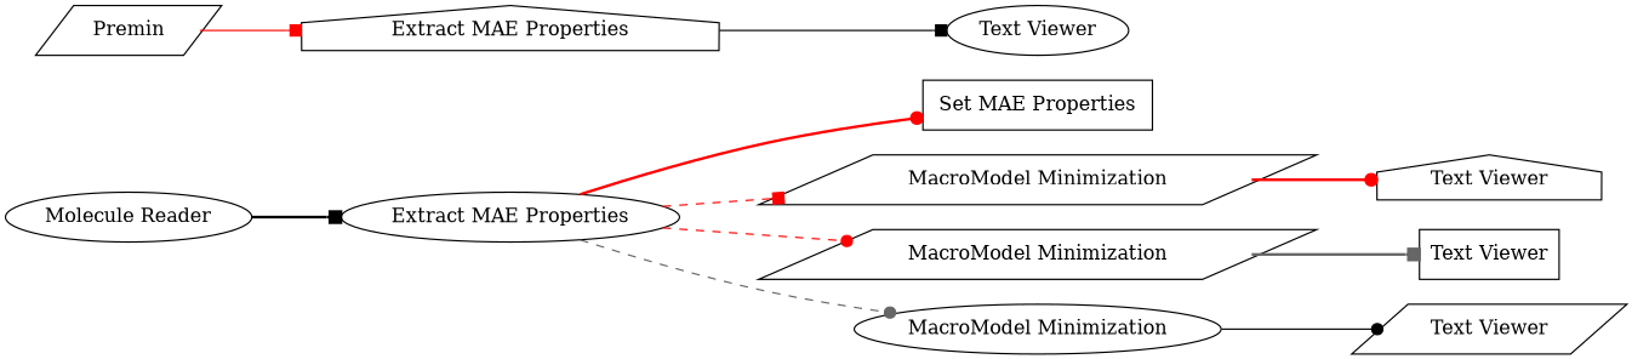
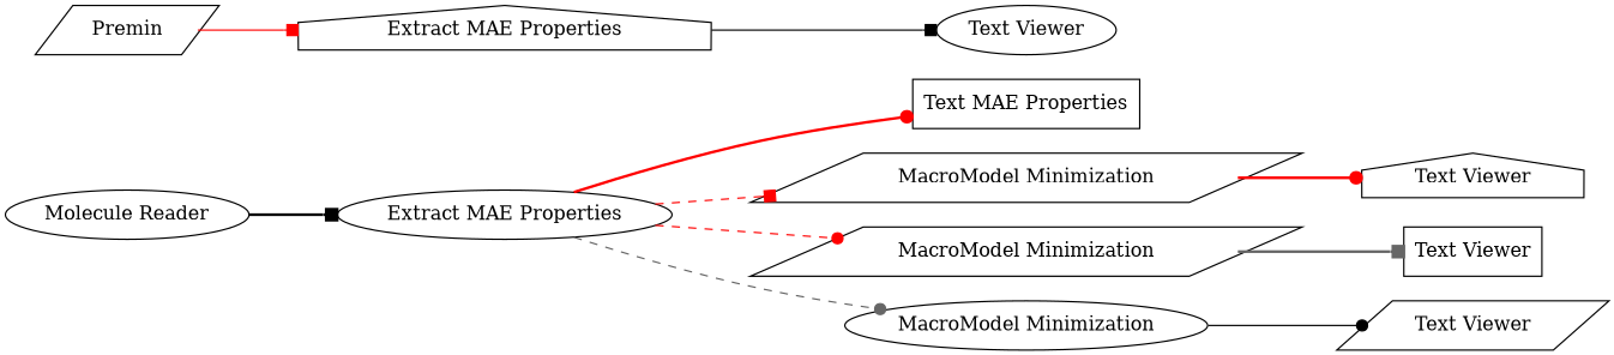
  digraph {
    rankdir=LR
    node [shape=parallelogram]
    edge [arrowhead=dot color=red style=bold]
    n1 [label="Text Viewer" shape=box]
    n2 [label="Text Viewer"]
    n3 [label="Extract MAE Properties" shape=ellipse]
-   n4 [label="Set MAE Properties" shape=box]
+   n4 [label="Text MAE Properties" shape=box]
    n5 [label="MacroModel Minimization"]
    n6 [label="MacroModel Minimization"]
    n7 [label="MacroModel Minimization" shape=ellipse]
    n8 [label="Text Viewer" shape=house]
    n9 [label=Premin]
    n10 [label="Extract MAE Properties" shape=house]
    n11 [label="Text Viewer" shape=ellipse]
    n12 [label="Molecule Reader" shape=ellipse]
    n3 -> n4
    n3 -> n5 [arrowhead=box style=dashed]
    n3 -> n6 [style=dashed]
    n3 -> n7 [color=gray40 style=dashed]
    n5 -> n8
    n6 -> n1 [arrowhead=box color=gray40]
    n7 -> n2 [color=black style=solid]
    n9 -> n10 [arrowhead=box style=solid]
    n10 -> n11 [arrowhead=box color=black style=solid]
    n12 -> n3 [arrowhead=box color=black]
  }
